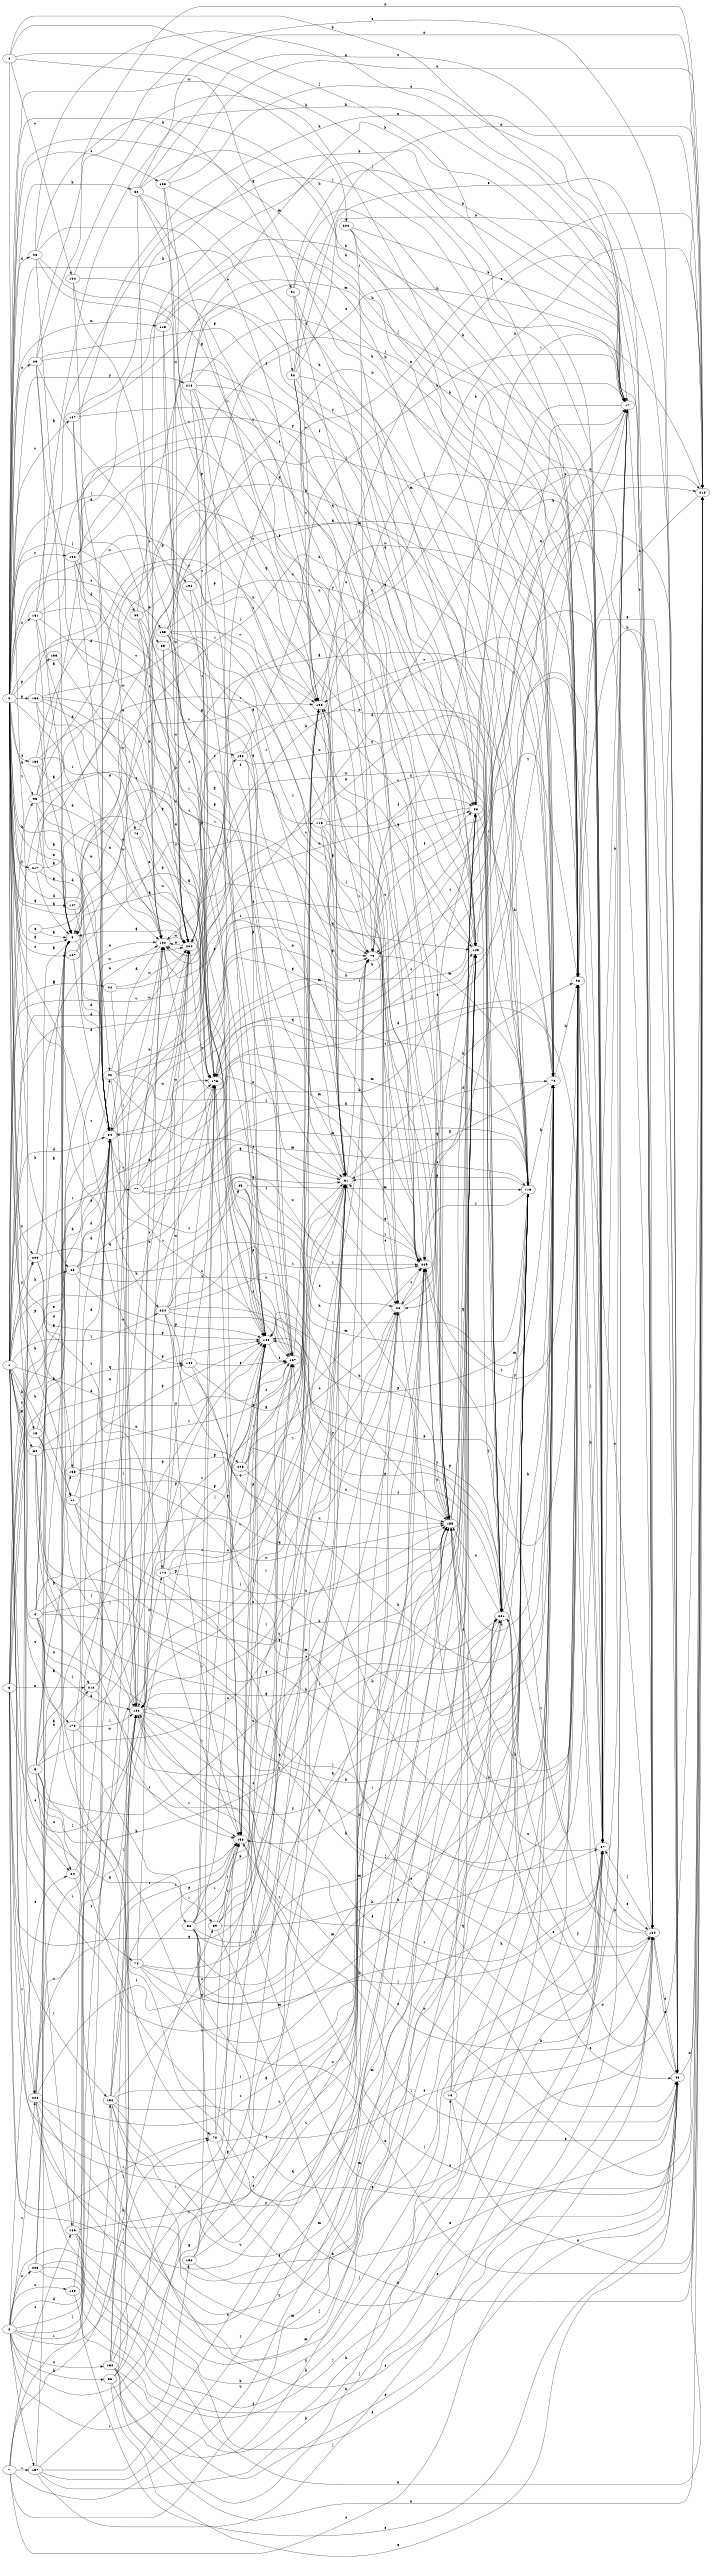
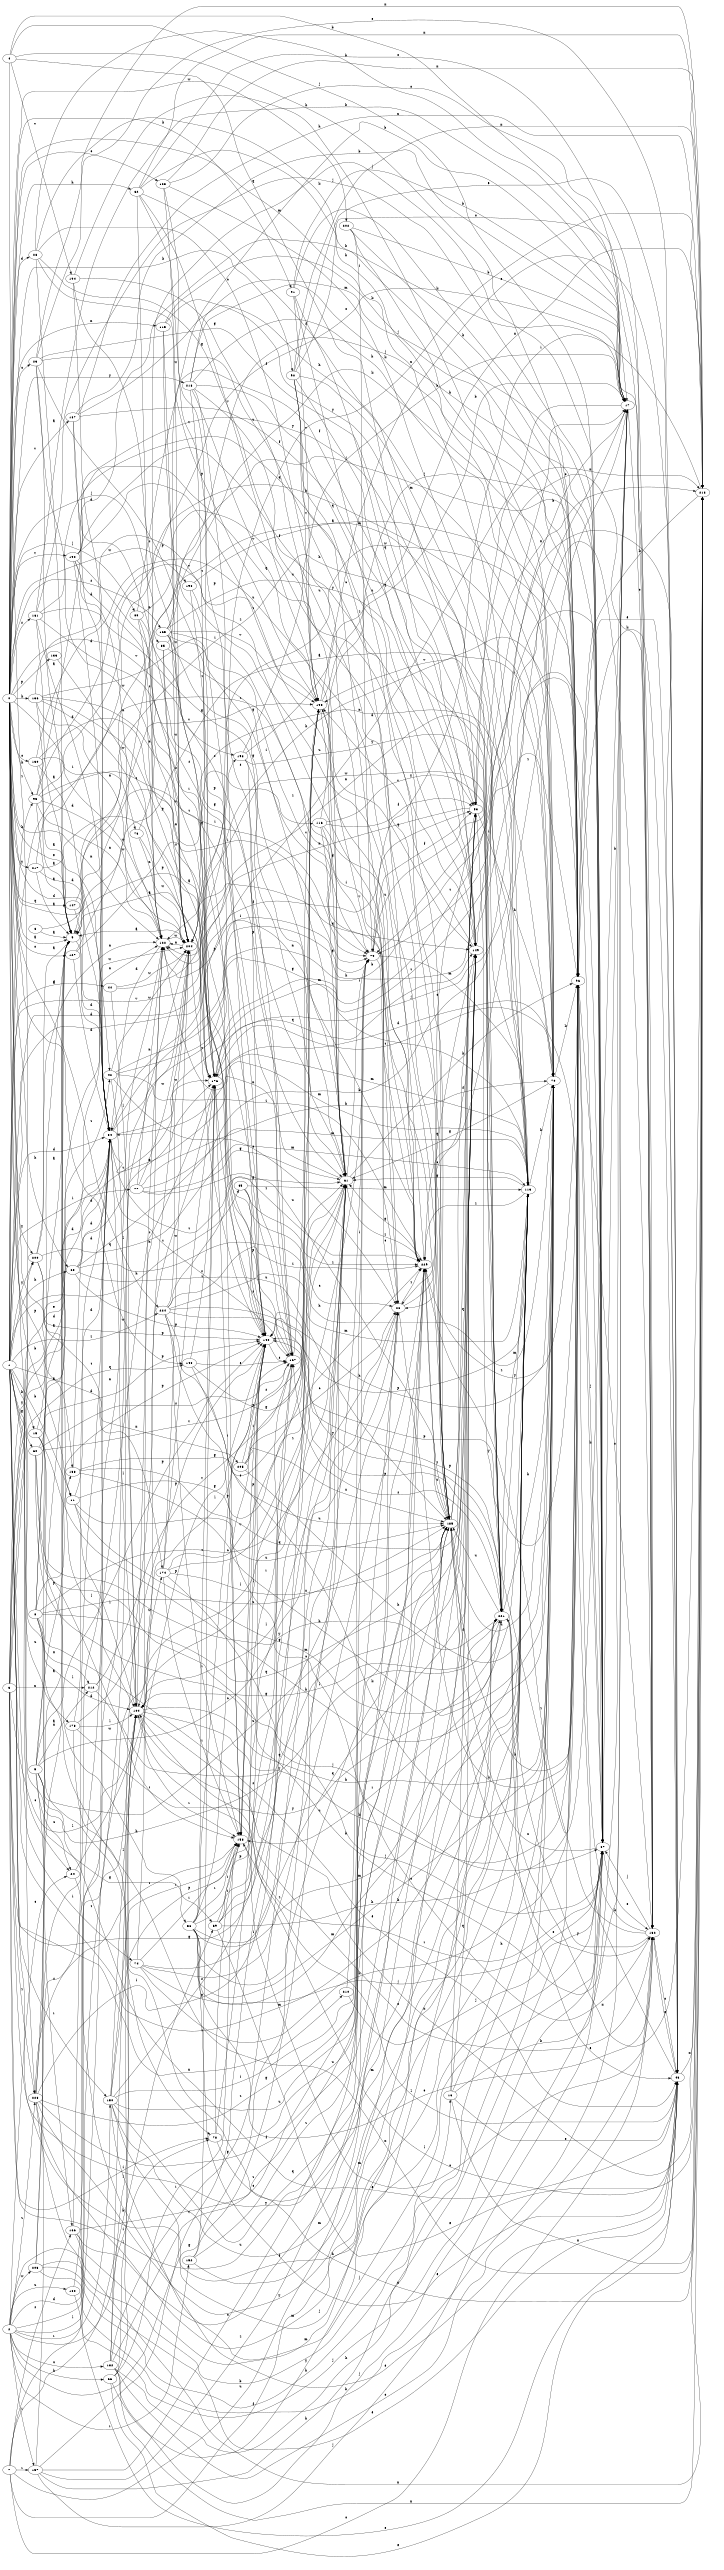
  strict digraph {
    rankdir=LR
    0
    9
    11
    23
    28
    34
    42
    62
    63
    73
    83
    85
    90
    91
    95
    104
    113
    115
    116
    122
    123
    127
    130
    133
    136
    138
    147
    148
    161
    165
    174
    187
    190
    193
    198
    202
    217
    218
    n39 [label=200]
    224
    61
    185
    53
    204
    43
    140
    213
    96
    17
    26
    195
    149
    229
    79
    167
    132
    70
    176
    87
    158
    221
    1
    15
    24
    44
    56
    60
    65
    74
    77
    150
    178
    205
+   210
    69
    2
    16
    n78 [label=66]
    78
    152
    157
    180
    182
    203
    228
    3
    212
    4
    194
    5
    166
    6
    7
    8
    0 -> 9 [label=a]
    0 -> 11 [label=b]
    0 -> 23 [label=c]
    0 -> 28 [label=d]
    0 -> 34 [label=d]
    0 -> 42 [label=e]
    0 -> 62 [label=h]
    0 -> 63 [label=h]
    0 -> 73 [label=i]
    0 -> 83 [label=j]
    0 -> 85 [label=j]
    0 -> 90 [label=k]
    0 -> 91 [label=k]
    0 -> 95 [label=k]
    0 -> 104 [label=l]
    0 -> 113 [label=m]
    0 -> 115 [label=n]
    0 -> 116 [label=n]
    0 -> 122 [label=n]
    0 -> 123 [label=o]
    0 -> 127 [label=o]
    0 -> 130 [label=o]
    0 -> 133 [label=p]
-   0 -> 136 [label=p]
+   0 -> 136 [label=k]
    0 -> 138 [label=p]
    0 -> 147 [label=q]
    0 -> 148 [label=q]
    0 -> 161 [label=s]
    0 -> 165 [label=s]
    0 -> 174 [label=t]
    0 -> 187 [label=v]
    0 -> 190 [label=v]
    0 -> 193 [label=v]
    0 -> 198 [label=w]
    0 -> 202 [label=w]
    0 -> 217 [label=y]
    0 -> 218 [label=y]
    0 -> n39 [label=y]
    0 -> 224 [label=z]
    9 -> 34 [label=d]
    11 -> 34 [label=d]
    11 -> 104 [label=l]
    11 -> 113 [label=m]
    11 -> 61 [label=g]
    11 -> 185 [label=u]
    23 -> 9 [label=a]
    23 -> 185 [label=u]
    23 -> 53 [label=f]
    23 -> 204 [label=w]
    23 -> 43 [label=e]
    23 -> 140 [label=p]
    23 -> 213 [label=x]
    28 -> 9 [label=a]
    28 -> 61 [label=g]
    28 -> 96 [label=k]
    28 -> 17 [label=b]
    28 -> 26 [label=c]
    28 -> 195 [label=v]
    34 -> 104 [label=l]
    34 -> 113 [label=m]
    34 -> 17 [label=b]
    34 -> 149 [label=q]
    34 -> 229 [label=z]
    34 -> 79 [label=i]
    34 -> 167 [label=s]
    42 -> 104 [label=l]
    42 -> 113 [label=m]
    42 -> 204 [label=w]
    42 -> 96 [label=k]
    42 -> 26 [label=c]
    42 -> 229 [label=z]
    62 -> 122 [label=n]
    62 -> 53 [label=f]
    62 -> 140 [label=p]
    62 -> 213 [label=x]
    62 -> 195 [label=v]
    62 -> 132 [label=o]
    62 -> 70 [label=h]
    63 -> 34 [label=d]
    63 -> 185 [label=u]
    63 -> 140 [label=p]
    63 -> 17 [label=b]
    63 -> 70 [label=h]
    63 -> 176 [label=t]
    73 -> 122 [label=n]
    73 -> 204 [label=w]
    73 -> 87 [label=j]
    83 -> 122 [label=n]
    83 -> 185 [label=u]
    83 -> 17 [label=b]
    83 -> 167 [label=s]
    83 -> 158 [label=r]
    85 -> 61 [label=g]
    85 -> 53 [label=f]
    85 -> 204 [label=w]
    85 -> 176 [label=t]
    90 -> 113 [label=m]
    90 -> 43 [label=e]
    90 -> 213 [label=x]
    90 -> 26 [label=c]
    90 -> 195 [label=v]
    90 -> 149 [label=q]
    90 -> 229 [label=z]
    90 -> 132 [label=o]
    91 -> 185 [label=u]
    91 -> 96 [label=k]
    91 -> 17 [label=b]
    91 -> 195 [label=v]
    91 -> 149 [label=q]
    95 -> 9 [label=a]
    95 -> 122 [label=n]
    95 -> 204 [label=w]
    95 -> 17 [label=b]
    95 -> 195 [label=v]
    95 -> 79 [label=i]
    95 -> 70 [label=h]
    104 -> 122 [label=n]
    104 -> 213 [label=x]
    104 -> 96 [label=k]
    104 -> 132 [label=o]
    104 -> 70 [label=h]
    104 -> 158 [label=r]
    113 -> 122 [label=n]
    113 -> 61 [label=g]
    113 -> 140 [label=p]
    113 -> 195 [label=v]
    113 -> 229 [label=z]
    113 -> 70 [label=h]
    113 -> 221 [label=y]
    115 -> 204 [label=w]
    115 -> 140 [label=p]
    115 -> 96 [label=k]
    115 -> 221 [label=y]
    116 -> 61 [label=g]
    116 -> 185 [label=u]
    116 -> 53 [label=f]
    116 -> 17 [label=b]
    116 -> 79 [label=i]
    116 -> 221 [label=y]
    122 -> 34 [label=d]
    122 -> 204 [label=w]
    123 -> 113 [label=m]
    123 -> 204 [label=w]
    123 -> 140 [label=p]
    123 -> 213 [label=x]
    123 -> 132 [label=o]
    127 -> 34 [label=d]
    127 -> 79 [label=i]
    127 -> 87 [label=j]
    130 -> 9 [label=a]
    130 -> 34 [label=d]
    130 -> 185 [label=u]
    130 -> 204 [label=w]
    130 -> 167 [label=s]
    133 -> 204 [label=w]
    136 -> 9 [label=a]
    136 -> 122 [label=n]
    136 -> 61 [label=g]
    136 -> 140 [label=p]
    136 -> 229 [label=z]
    136 -> 79 [label=i]
    136 -> 176 [label=t]
    138 -> 34 [label=d]
    138 -> 61 [label=g]
    138 -> 149 [label=q]
    138 -> 70 [label=h]
    147 -> 34 [label=d]
    147 -> 70 [label=h]
    148 -> 61 [label=g]
    148 -> 185 [label=u]
    148 -> 167 [label=s]
    148 -> 176 [label=t]
    161 -> 9 [label=a]
    161 -> 34 [label=d]
    161 -> 61 [label=g]
    161 -> 17 [label=b]
    161 -> 149 [label=q]
    161 -> 167 [label=s]
    161 -> 87 [label=j]
    165 -> 61 [label=g]
    165 -> 204 [label=w]
    165 -> 140 [label=p]
    165 -> 96 [label=k]
    165 -> 195 [label=v]
    165 -> 229 [label=z]
    165 -> 79 [label=i]
    165 -> 87 [label=j]
    165 -> 221 [label=y]
    174 -> 185 [label=u]
    174 -> 204 [label=w]
    174 -> 195 [label=v]
    174 -> 229 [label=z]
    174 -> 176 [label=t]
    174 -> 87 [label=j]
    174 -> 158 [label=r]
    187 -> 34 [label=d]
    187 -> 61 [label=g]
    187 -> 53 [label=f]
    187 -> 213 [label=x]
    187 -> 17 [label=b]
    187 -> 70 [label=h]
    190 -> 34 [label=d]
    190 -> 122 [label=n]
    190 -> 53 [label=f]
    190 -> 149 [label=q]
    190 -> 229 [label=z]
    190 -> 167 [label=s]
    190 -> 176 [label=t]
    190 -> 221 [label=y]
    193 -> 61 [label=g]
    193 -> 140 [label=p]
    193 -> 17 [label=b]
    193 -> 87 [label=j]
    193 -> 221 [label=y]
    198 -> 113 [label=m]
    198 -> 185 [label=u]
    198 -> 176 [label=t]
    202 -> 96 [label=k]
    202 -> 17 [label=b]
    202 -> 79 [label=i]
    202 -> 70 [label=h]
    217 -> 9 [label=a]
    217 -> 34 [label=d]
    217 -> 140 [label=p]
    217 -> 229 [label=z]
    218 -> 185 [label=u]
    218 -> 96 [label=k]
    218 -> 195 [label=v]
    218 -> 149 [label=q]
    218 -> 167 [label=s]
    218 -> 70 [label=h]
    218 -> 176 [label=t]
    218 -> 87 [label=j]
    n39 -> 9 [label=a]
    n39 -> 104 [label=l]
    n39 -> 113 [label=m]
    n39 -> 122 [label=n]
    n39 -> 140 [label=p]
    224 -> 113 [label=m]
    224 -> 61 [label=g]
    224 -> 204 [label=w]
    224 -> 96 [label=k]
    224 -> 229 [label=z]
    224 -> 132 [label=o]
    224 -> 70 [label=h]
    224 -> 158 [label=r]
    224 -> 221 [label=y]
    61 -> 104 [label=l]
    61 -> 122 [label=n]
    61 -> 96 [label=k]
    61 -> 229 [label=z]
    61 -> 79 [label=i]
    185 -> 53 [label=f]
    185 -> 96 [label=k]
    185 -> 149 [label=q]
    185 -> 229 [label=z]
    185 -> 132 [label=o]
    53 -> 122 [label=n]
    53 -> 213 [label=x]
    53 -> 26 [label=c]
    53 -> 132 [label=o]
    53 -> 70 [label=h]
    53 -> 221 [label=y]
    204 -> 9 [label=a]
    204 -> 122 [label=n]
    204 -> 149 [label=q]
    204 -> 176 [label=t]
    43 -> 34 [label=d]
    43 -> 104 [label=l]
    43 -> 213 [label=x]
    43 -> 96 [label=k]
    43 -> 132 [label=o]
    43 -> 176 [label=t]
    140 -> 167 [label=s]
    140 -> 158 [label=r]
    213 -> 104 [label=l]
    213 -> 96 [label=k]
    213 -> 79 [label=i]
    96 -> 9 [label=a]
    96 -> 204 [label=w]
    96 -> 43 [label=e]
    96 -> 140 [label=p]
    96 -> 229 [label=z]
    96 -> 132 [label=o]
    96 -> 87 [label=j]
    17 -> 34 [label=d]
    17 -> 140 [label=p]
    17 -> 229 [label=z]
    17 -> 132 [label=o]
    26 -> 104 [label=l]
    26 -> 96 [label=k]
    26 -> 195 [label=v]
    26 -> 149 [label=q]
    26 -> 229 [label=z]
    195 -> 61 [label=g]
    195 -> 43 [label=e]
    195 -> 213 [label=x]
    195 -> 149 [label=q]
    149 -> 17 [label=b]
    149 -> 26 [label=c]
    149 -> 195 [label=v]
    229 -> 122 [label=n]
    229 -> 61 [label=g]
    229 -> 185 [label=u]
    79 -> 104 [label=l]
    79 -> 113 [label=m]
    79 -> 53 [label=f]
    79 -> 213 [label=x]
    79 -> 26 [label=c]
    167 -> 9 [label=a]
    167 -> 104 [label=l]
    167 -> 195 [label=v]
    167 -> 158 [label=r]
    132 -> 43 [label=e]
    132 -> 96 [label=k]
    132 -> 229 [label=z]
    132 -> 79 [label=i]
    132 -> 87 [label=j]
    132 -> 221 [label=y]
    70 -> 9 [label=a]
    70 -> 122 [label=n]
    70 -> 61 [label=g]
    70 -> 185 [label=u]
    70 -> 96 [label=k]
    70 -> 176 [label=t]
    176 -> 9 [label=a]
    176 -> 113 [label=m]
    176 -> 167 [label=s]
    176 -> 87 [label=j]
    176 -> 158 [label=r]
    87 -> 185 [label=u]
    87 -> 96 [label=k]
    87 -> 17 [label=b]
    87 -> 79 [label=i]
    87 -> 132 [label=o]
    87 -> 176 [label=t]
    87 -> 158 [label=r]
    158 -> 140 [label=p]
    158 -> 132 [label=o]
    221 -> 104 [label=l]
    221 -> 113 [label=m]
    221 -> 185 [label=u]
    221 -> 204 [label=w]
    221 -> 43 [label=e]
    221 -> 140 [label=p]
    221 -> 213 [label=x]
    221 -> 167 [label=s]
    221 -> 70 [label=h]
    221 -> 158 [label=r]
    1 -> 11 [label=b]
    1 -> 34 [label=d]
    1 -> 63 [label=h]
    1 -> 95 [label=k]
    1 -> 113 [label=m]
    1 -> 193 [label=v]
    1 -> n39 [label=y]
    1 -> 224 [label=z]
    1 -> 53 [label=f]
    1 -> 96 [label=k]
    1 -> 132 [label=o]
    1 -> 87 [label=j]
    1 -> 15 [label=b]
    1 -> 24 [label=c]
    1 -> 44 [label=f]
    1 -> 56 [label=g]
    1 -> 60 [label=g]
    1 -> 65 [label=h]
    1 -> 74 [label=i]
    1 -> 77 [label=i]
    1 -> 150 [label=r]
    1 -> 178 [label=u]
    1 -> 205 [label=x]
+   1 -> 210 [label=x]
    15 -> 9 [label=a]
    15 -> 140 [label=p]
    15 -> 70 [label=h]
    15 -> 158 [label=r]
    15 -> 69 [label=h]
    24 -> 43 [label=e]
    24 -> 140 [label=p]
    44 -> 104 [label=l]
    44 -> 204 [label=w]
    44 -> 213 [label=x]
    56 -> 113 [label=m]
    56 -> 61 [label=g]
    56 -> 185 [label=u]
    56 -> 43 [label=e]
    56 -> 140 [label=p]
    56 -> 149 [label=q]
    56 -> 167 [label=s]
    56 -> 132 [label=o]
    56 -> 70 [label=h]
    56 -> 176 [label=t]
    56 -> 87 [label=j]
    56 -> 158 [label=r]
    60 -> 9 [label=a]
    60 -> 17 [label=b]
    60 -> 195 [label=v]
    60 -> 167 [label=s]
    60 -> 87 [label=j]
    60 -> 221 [label=y]
    65 -> 113 [label=m]
    65 -> 140 [label=p]
    65 -> 26 [label=c]
    65 -> 229 [label=z]
    74 -> 113 [label=m]
    74 -> 122 [label=n]
    74 -> 96 [label=k]
    74 -> 229 [label=z]
    74 -> 79 [label=i]
    74 -> 158 [label=r]
    77 -> 113 [label=m]
    77 -> 122 [label=n]
    77 -> 61 [label=g]
    77 -> 185 [label=u]
    77 -> 204 [label=w]
    77 -> 70 [label=h]
    150 -> 104 [label=l]
    150 -> 113 [label=m]
    150 -> 185 [label=u]
    150 -> 140 [label=p]
    150 -> 149 [label=q]
    150 -> 79 [label=i]
    150 -> 167 [label=s]
    150 -> 70 [label=h]
    150 -> 87 [label=j]
    150 -> 158 [label=r]
    178 -> 34 [label=d]
    178 -> 104 [label=l]
    178 -> 140 [label=p]
    178 -> 213 [label=x]
    178 -> 221 [label=y]
    205 -> 185 [label=u]
    205 -> 140 [label=p]
    205 -> 26 [label=c]
    205 -> 167 [label=s]
    205 -> 70 [label=h]
+   210 -> 79 [label=i]
+   210 -> 87 [label=j]
    69 -> 61 [label=g]
    69 -> 43 [label=e]
    69 -> 96 [label=k]
    69 -> 26 [label=c]
    69 -> 167 [label=s]
    69 -> 158 [label=r]
    2 -> 34 [label=d]
    2 -> 104 [label=l]
    2 -> 174 [label=t]
    2 -> 61 [label=g]
    2 -> 24 [label=c]
    2 -> 150 [label=r]
    2 -> 16 [label=b]
    2 -> n78 [label=h]
    2 -> 78 [label=i]
    2 -> 152 [label=r]
    2 -> 157 [label=r]
    2 -> 180 [label=u]
    2 -> 182 [label=u]
    2 -> 203 [label=w]
    2 -> 228 [label=z]
    16 -> 53 [label=f]
    16 -> 43 [label=e]
    16 -> 213 [label=x]
    16 -> 17 [label=b]
    16 -> 149 [label=q]
    16 -> 70 [label=h]
    n78 -> 104 [label=l]
    n78 -> 204 [label=w]
    n78 -> 43 [label=e]
    n78 -> 158 [label=r]
    n78 -> 221 [label=y]
    78 -> 113 [label=m]
    78 -> 185 [label=u]
    78 -> 140 [label=p]
    78 -> 158 [label=r]
    152 -> 113 [label=m]
    152 -> 61 [label=g]
    152 -> 229 [label=z]
    152 -> 176 [label=t]
    157 -> 9 [label=a]
    157 -> 26 [label=c]
    157 -> 195 [label=v]
    157 -> 229 [label=z]
    157 -> 70 [label=h]
    157 -> 87 [label=j]
    180 -> 34 [label=d]
    180 -> 43 [label=e]
    182 -> 104 [label=l]
    182 -> 61 [label=g]
    182 -> 213 [label=x]
    182 -> 96 [label=k]
    182 -> 26 [label=c]
    182 -> 132 [label=o]
    182 -> 176 [label=t]
    182 -> 87 [label=j]
    203 -> 9 [label=a]
    203 -> 204 [label=w]
    203 -> 17 [label=b]
    203 -> 70 [label=h]
    203 -> 87 [label=j]
    228 -> 9 [label=a]
    228 -> 113 [label=m]
    228 -> 122 [label=n]
    228 -> 61 [label=g]
    228 -> 53 [label=f]
    228 -> 43 [label=e]
    228 -> 229 [label=z]
    228 -> 158 [label=r]
    228 -> 221 [label=y]
    3 -> 34 [label=d]
    3 -> 42 [label=e]
    3 -> 104 [label=l]
    3 -> 148 [label=q]
    3 -> n39 [label=y]
    3 -> 61 [label=g]
    3 -> 185 [label=u]
    3 -> 204 [label=w]
    3 -> 176 [label=t]
    3 -> 221 [label=y]
    3 -> 78 [label=i]
    3 -> 228 [label=z]
    3 -> 212 [label=x]
    212 -> 195 [label=v]
    212 -> 149 [label=q]
    212 -> 176 [label=t]
    4 -> 96 [label=k]
    4 -> 17 [label=b]
    4 -> 149 [label=q]
    4 -> 87 [label=j]
    4 -> 228 [label=z]
    4 -> 194 [label=v]
    194 -> 34 [label=d]
    194 -> 61 [label=g]
    194 -> 70 [label=h]
    194 -> 176 [label=t]
    5 -> 122 [label=n]
    5 -> 138 [label=p]
    5 -> 185 [label=u]
    5 -> 43 [label=e]
    5 -> 140 [label=p]
    5 -> 26 [label=c]
    5 -> 221 [label=y]
    5 -> 24 [label=c]
    5 -> 212 [label=x]
    5 -> 166 [label=s]
    166 -> 34 [label=d]
    166 -> 113 [label=m]
    166 -> 53 [label=f]
    166 -> 213 [label=x]
    166 -> 229 [label=z]
    6 -> 9 [label=a]
    6 -> 195 [label=v]
    7 -> 185 [label=u]
    7 -> 53 [label=f]
    7 -> 204 [label=w]
    7 -> 132 [label=o]
    7 -> 69 [label=h]
    7 -> 157 [label=r]
    7 -> 166 [label=s]
    8 -> 9 [label=a]
    8 -> 34 [label=d]
    8 -> 185 [label=u]
    8 -> 43 [label=e]
    8 -> 140 [label=p]
    8 -> 213 [label=x]
    8 -> 26 [label=c]
    8 -> 149 [label=q]
    8 -> 78 [label=i]
    8 -> 212 [label=x]
  }
